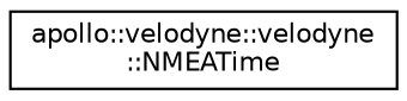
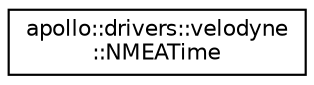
  digraph {
    rankdir=LR
-   n1 [color=black fillcolor=white fontname=Helvetica fontsize=10 height=0.2 label="apollo::velodyne::velodyne\l::NMEATime" shape=record style=filled width=0.4]
+   n1 [color=black fillcolor=white fontname=Helvetica fontsize=10 height=0.2 label="apollo::drivers::velodyne\l::NMEATime" shape=record style=filled width=0.4]
  }
